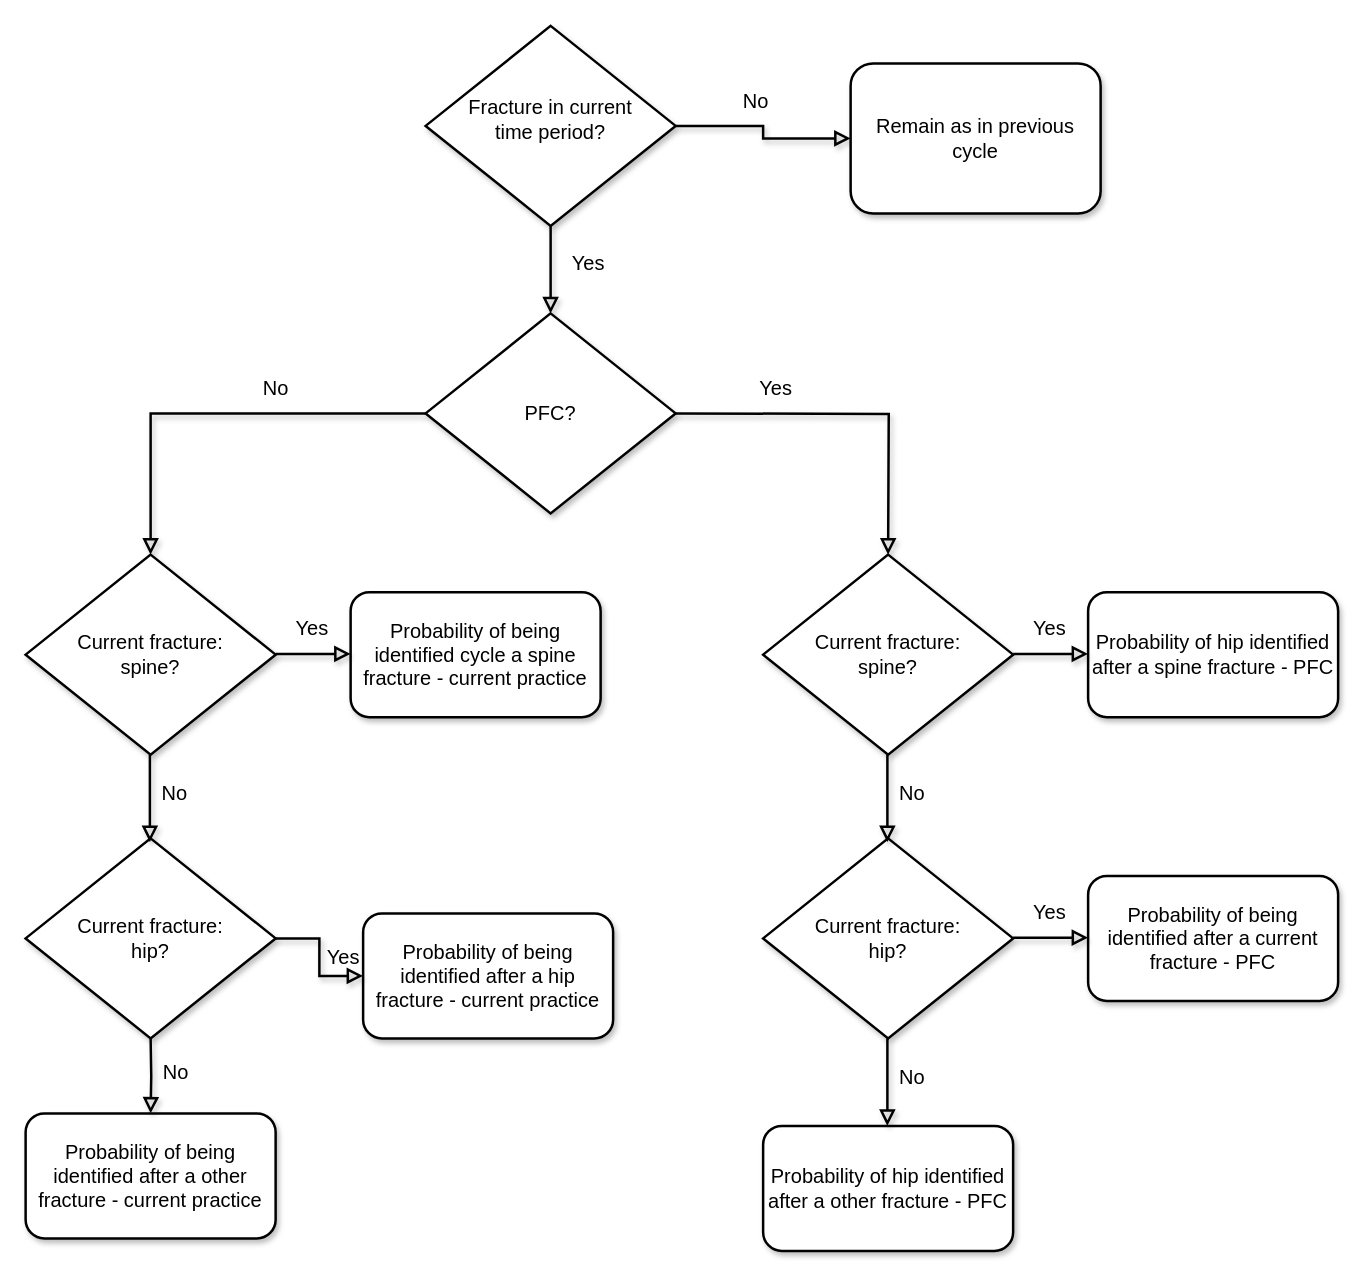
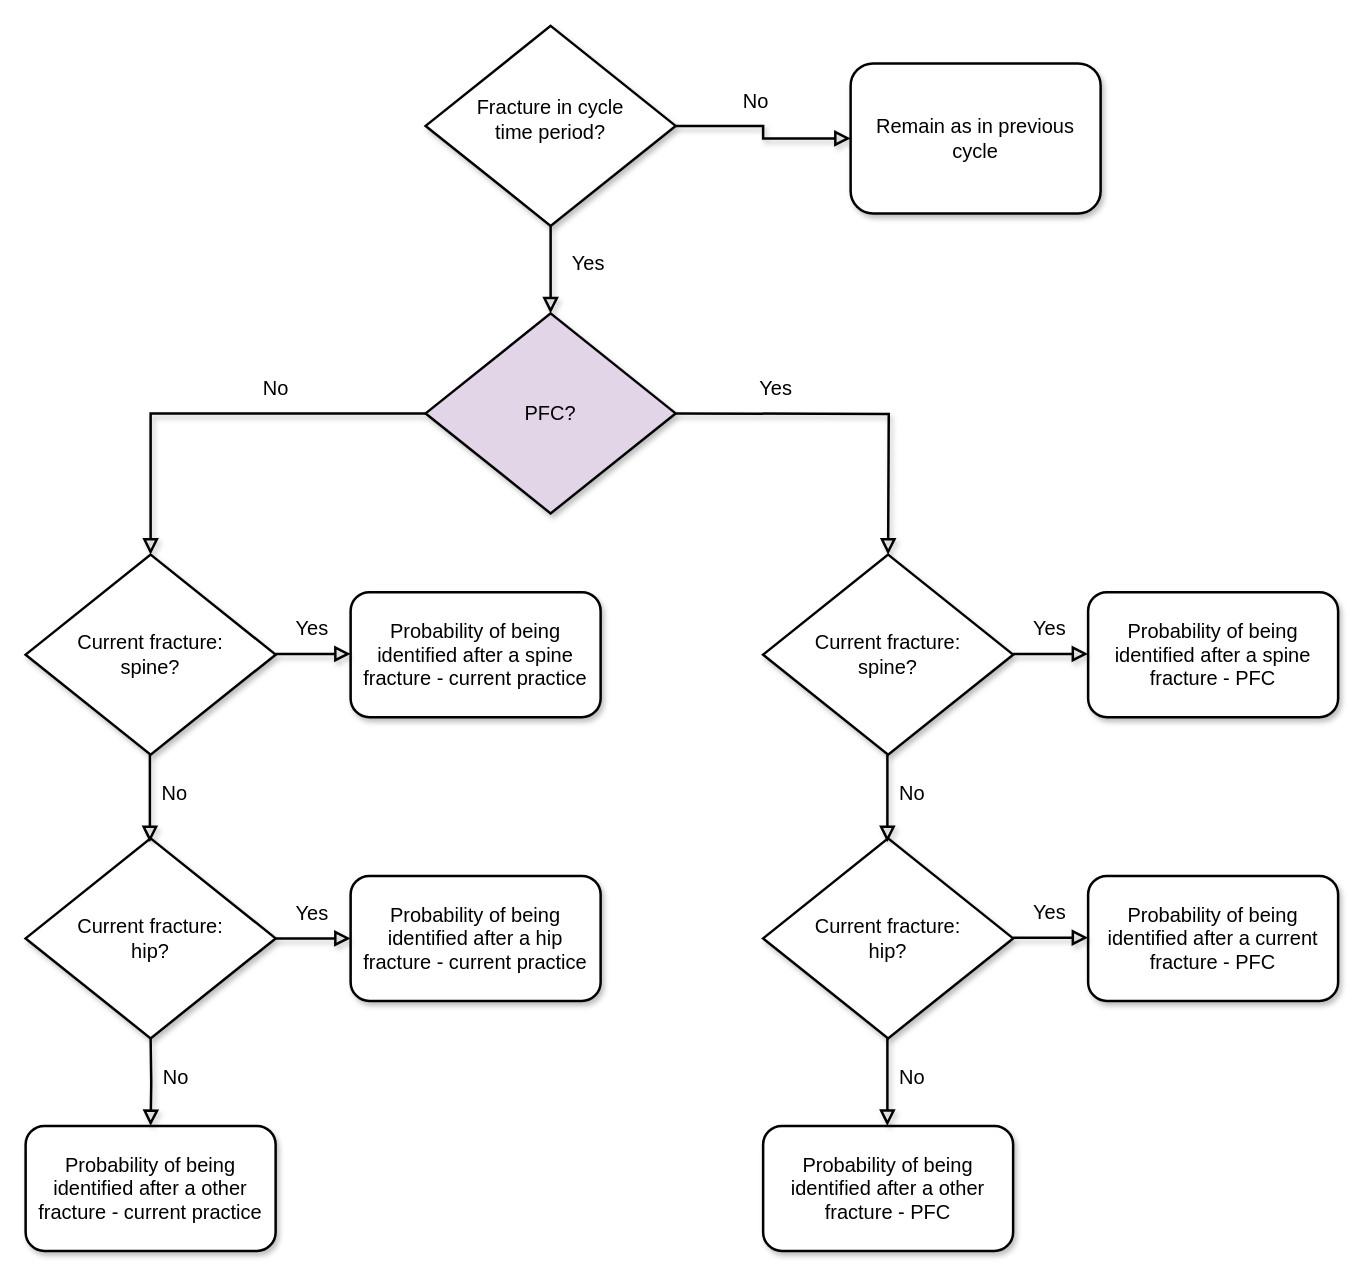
  <mxCell id="0" />
  <mxCell id="1" parent="0" />
  <mxCell id="2" value="No" style="edgeStyle=orthogonalEdgeStyle;rounded=0;html=1;jettySize=auto;orthogonalLoop=1;fontSize=16;endArrow=block;endFill=0;endSize=8;strokeWidth=2;shadow=1;labelBackgroundColor=none;entryX=0;entryY=0.5;entryDx=0;entryDy=0;exitX=1;exitY=0.5;exitDx=0;exitDy=0;" parent="1" source="6" target="7" edge="1"><mxGeometry x="-0.143" y="20" relative="1" as="geometry"><mxPoint as="offset" /><mxPoint x="510" y="130" as="sourcePoint" /><mxPoint x="680" y="130" as="targetPoint" /></mxGeometry></mxCell>
- <mxCell id="3" value="&lt;font style=&quot;font-size: 16px;&quot;&gt;&lt;span style=&quot;font-size: 16px;&quot;&gt;Probability of being identified cycle a spine fracture - current practice&lt;br style=&quot;font-size: 16px;&quot;&gt;&lt;/span&gt;&lt;/font&gt;" style="rounded=1;whiteSpace=wrap;html=1;fontSize=16;glass=0;strokeWidth=2;shadow=1;" vertex="1" parent="1"><mxGeometry x="280" y="473" width="200" height="100" as="geometry" /></mxCell>
- <mxCell id="4" value="&lt;font style=&quot;font-size: 16px;&quot;&gt;&lt;span style=&quot;font-size: 16px;&quot;&gt;Probability of being identified after a hip fracture - current practice&lt;br style=&quot;font-size: 16px;&quot;&gt;&lt;/span&gt;&lt;/font&gt;" style="rounded=1;whiteSpace=wrap;html=1;fontSize=16;glass=0;strokeWidth=2;shadow=1;" vertex="1" parent="1"><mxGeometry x="290" y="730" width="200" height="100" as="geometry" /></mxCell>
- <mxCell id="5" value="&lt;font style=&quot;font-size: 16px;&quot;&gt;&lt;span style=&quot;font-size: 16px;&quot;&gt;Probability of being identified after a other fracture - current practice&lt;br style=&quot;font-size: 16px;&quot;&gt;&lt;/span&gt;&lt;/font&gt;" style="rounded=1;whiteSpace=wrap;html=1;fontSize=16;glass=0;strokeWidth=2;shadow=1;" vertex="1" parent="1"><mxGeometry x="20" y="890" width="200" height="100" as="geometry" /></mxCell>
- <mxCell id="6" value="Fracture in current time period?" style="rhombus;whiteSpace=wrap;html=1;shadow=1;fontFamily=Helvetica;fontSize=16;align=center;strokeWidth=2;spacing=10;spacingTop=-10;spacingLeft=20;spacingRight=20;" vertex="1" parent="1"><mxGeometry x="340" y="20" width="200" height="160" as="geometry" /></mxCell>
+ <mxCell id="3" value="&lt;font style=&quot;font-size: 16px;&quot;&gt;&lt;span style=&quot;font-size: 16px;&quot;&gt;Probability of being identified after a spine fracture - current practice&lt;br style=&quot;font-size: 16px;&quot;&gt;&lt;/span&gt;&lt;/font&gt;" style="rounded=1;whiteSpace=wrap;html=1;fontSize=16;glass=0;strokeWidth=2;shadow=1;" vertex="1" parent="1"><mxGeometry x="280" y="473" width="200" height="100" as="geometry" /></mxCell>
+ <mxCell id="4" value="&lt;font style=&quot;font-size: 16px;&quot;&gt;&lt;span style=&quot;font-size: 16px;&quot;&gt;Probability of being identified after a hip fracture - current practice&lt;br style=&quot;font-size: 16px;&quot;&gt;&lt;/span&gt;&lt;/font&gt;" style="rounded=1;whiteSpace=wrap;html=1;fontSize=16;glass=0;strokeWidth=2;shadow=1;" vertex="1" parent="1"><mxGeometry x="280" y="700" width="200" height="100" as="geometry" /></mxCell>
+ <mxCell id="5" value="&lt;font style=&quot;font-size: 16px;&quot;&gt;&lt;span style=&quot;font-size: 16px;&quot;&gt;Probability of being identified after a other fracture - current practice&lt;br style=&quot;font-size: 16px;&quot;&gt;&lt;/span&gt;&lt;/font&gt;" style="rounded=1;whiteSpace=wrap;html=1;fontSize=16;glass=0;strokeWidth=2;shadow=1;" vertex="1" parent="1"><mxGeometry x="20" y="900" width="200" height="100" as="geometry" /></mxCell>
+ <mxCell id="6" value="Fracture in cycle time period?" style="rhombus;whiteSpace=wrap;html=1;shadow=1;fontFamily=Helvetica;fontSize=16;align=center;strokeWidth=2;spacing=10;spacingTop=-10;spacingLeft=20;spacingRight=20;" vertex="1" parent="1"><mxGeometry x="340" y="20" width="200" height="160" as="geometry" /></mxCell>
  <mxCell id="7" value="Remain as in previous cycle" style="rounded=1;whiteSpace=wrap;html=1;fontSize=16;glass=0;strokeWidth=2;shadow=1;" vertex="1" parent="1"><mxGeometry x="680" y="50" width="200" height="120" as="geometry" /></mxCell>
- <mxCell id="8" value="PFC?" style="rhombus;whiteSpace=wrap;html=1;shadow=1;fontFamily=Helvetica;fontSize=16;align=center;strokeWidth=2;spacing=10;spacingTop=0;spacingLeft=20;spacingRight=20;" vertex="1" parent="1"><mxGeometry x="340" y="250" width="200" height="160" as="geometry" /></mxCell>
+ <mxCell id="8" value="PFC?" style="rhombus;whiteSpace=wrap;html=1;shadow=1;fontFamily=Helvetica;fontSize=16;align=center;strokeWidth=2;spacing=10;spacingTop=0;spacingLeft=20;spacingRight=20;fillColor=#e1d5e7;" vertex="1" parent="1"><mxGeometry x="340" y="250" width="200" height="160" as="geometry" /></mxCell>
  <mxCell id="9" value="No" style="rounded=0;html=1;jettySize=auto;orthogonalLoop=1;fontSize=16;endArrow=block;endFill=0;endSize=8;strokeWidth=2;shadow=1;labelBackgroundColor=none;edgeStyle=orthogonalEdgeStyle;entryX=0.5;entryY=0;entryDx=0;entryDy=0;exitX=0;exitY=0.5;exitDx=0;exitDy=0;" edge="1" parent="1" source="8" target="10"><mxGeometry x="-0.279" y="-20" relative="1" as="geometry"><mxPoint as="offset" /><mxPoint x="300" y="340" as="sourcePoint" /><mxPoint x="120" y="450" as="targetPoint" /></mxGeometry></mxCell>
  <mxCell id="10" value="Current fracture: spine?" style="rhombus;whiteSpace=wrap;html=1;shadow=1;fontFamily=Helvetica;fontSize=16;align=center;strokeWidth=2;spacing=10;spacingTop=0;spacingLeft=20;spacingRight=20;" vertex="1" parent="1"><mxGeometry x="20" y="443" width="200" height="160" as="geometry" /></mxCell>
  <mxCell id="11" value="Current fracture: hip?" style="rhombus;whiteSpace=wrap;html=1;shadow=1;fontFamily=Helvetica;fontSize=16;align=center;strokeWidth=2;spacing=10;spacingTop=0;spacingLeft=20;spacingRight=20;" vertex="1" parent="1"><mxGeometry x="20" y="670" width="200" height="160" as="geometry" /></mxCell>
  <mxCell id="12" value="Yes" style="edgeStyle=orthogonalEdgeStyle;rounded=0;html=1;jettySize=auto;orthogonalLoop=1;fontSize=16;endArrow=block;endFill=0;endSize=8;strokeWidth=2;shadow=1;labelBackgroundColor=none;entryX=0.5;entryY=0;entryDx=0;entryDy=0;" edge="1" parent="1"><mxGeometry x="-0.435" y="20" relative="1" as="geometry"><mxPoint as="offset" /><mxPoint x="540" y="330" as="sourcePoint" /><mxPoint x="710" y="443" as="targetPoint" /></mxGeometry></mxCell>
  <mxCell id="13" value="Yes" style="edgeStyle=orthogonalEdgeStyle;rounded=0;html=1;jettySize=auto;orthogonalLoop=1;fontSize=16;endArrow=block;endFill=0;endSize=8;strokeWidth=2;shadow=1;labelBackgroundColor=none;exitX=0.5;exitY=1;exitDx=0;exitDy=0;entryX=0.5;entryY=0;entryDx=0;entryDy=0;" edge="1" parent="1" target="8"><mxGeometry x="-0.143" y="30" relative="1" as="geometry"><mxPoint as="offset" /><mxPoint x="440" y="180" as="sourcePoint" /><mxPoint x="450" y="252" as="targetPoint" /><Array as="points"><mxPoint x="440" y="230" /><mxPoint x="440" y="230" /></Array></mxGeometry></mxCell>
- <mxCell id="14" value="&lt;font style=&quot;font-size: 16px&quot;&gt;&lt;span style=&quot;font-size: 16px&quot;&gt;Probability of hip identified after a spine fracture - PFC&lt;br style=&quot;font-size: 16px&quot;&gt;&lt;/span&gt;&lt;/font&gt;" style="rounded=1;whiteSpace=wrap;html=1;fontSize=16;glass=0;strokeWidth=2;shadow=1;" vertex="1" parent="1"><mxGeometry x="870" y="473" width="200" height="100" as="geometry" /></mxCell>
+ <mxCell id="14" value="&lt;font style=&quot;font-size: 16px&quot;&gt;&lt;span style=&quot;font-size: 16px&quot;&gt;Probability of being identified after a spine fracture - PFC&lt;br style=&quot;font-size: 16px&quot;&gt;&lt;/span&gt;&lt;/font&gt;" style="rounded=1;whiteSpace=wrap;html=1;fontSize=16;glass=0;strokeWidth=2;shadow=1;" vertex="1" parent="1"><mxGeometry x="870" y="473" width="200" height="100" as="geometry" /></mxCell>
  <mxCell id="15" value="&lt;font style=&quot;font-size: 16px&quot;&gt;&lt;span style=&quot;font-size: 16px&quot;&gt;Probability of being identified after a current fracture - PFC&lt;/span&gt;&lt;/font&gt;&lt;font style=&quot;font-size: 16px&quot;&gt;&lt;span style=&quot;font-size: 16px&quot;&gt;&lt;font style=&quot;font-size: 16px&quot;&gt;&lt;span style=&quot;font-size: 16px&quot;&gt;&lt;/span&gt;&lt;/font&gt;&lt;/span&gt;&lt;/font&gt;" style="rounded=1;whiteSpace=wrap;html=1;fontSize=16;glass=0;strokeWidth=2;shadow=1;" vertex="1" parent="1"><mxGeometry x="870" y="700" width="200" height="100" as="geometry" /></mxCell>
- <mxCell id="16" value="&lt;font style=&quot;font-size: 16px&quot;&gt;&lt;span style=&quot;font-size: 16px&quot;&gt;Probability of hip identified after a other fracture - PFC&lt;br style=&quot;font-size: 16px&quot;&gt;&lt;/span&gt;&lt;/font&gt;" style="rounded=1;whiteSpace=wrap;html=1;fontSize=16;glass=0;strokeWidth=2;shadow=1;" vertex="1" parent="1"><mxGeometry x="610" y="900" width="200" height="100" as="geometry" /></mxCell>
+ <mxCell id="16" value="&lt;font style=&quot;font-size: 16px&quot;&gt;&lt;span style=&quot;font-size: 16px&quot;&gt;Probability of being identified after a other fracture - PFC&lt;br style=&quot;font-size: 16px&quot;&gt;&lt;/span&gt;&lt;/font&gt;" style="rounded=1;whiteSpace=wrap;html=1;fontSize=16;glass=0;strokeWidth=2;shadow=1;" vertex="1" parent="1"><mxGeometry x="610" y="900" width="200" height="100" as="geometry" /></mxCell>
  <mxCell id="17" value="Current fracture: spine?" style="rhombus;whiteSpace=wrap;html=1;shadow=1;fontFamily=Helvetica;fontSize=16;align=center;strokeWidth=2;spacing=10;spacingTop=0;spacingLeft=20;spacingRight=20;" vertex="1" parent="1"><mxGeometry x="610" y="443" width="200" height="160" as="geometry" /></mxCell>
  <mxCell id="18" value="Current fracture: hip?" style="rhombus;whiteSpace=wrap;html=1;shadow=1;fontFamily=Helvetica;fontSize=16;align=center;strokeWidth=2;spacing=10;spacingTop=0;spacingLeft=20;spacingRight=20;" vertex="1" parent="1"><mxGeometry x="610" y="670" width="200" height="160" as="geometry" /></mxCell>
  <mxCell id="19" value="No" style="edgeStyle=orthogonalEdgeStyle;rounded=0;html=1;jettySize=auto;orthogonalLoop=1;fontSize=16;endArrow=block;endFill=0;endSize=8;strokeWidth=2;shadow=1;labelBackgroundColor=none;entryX=0.5;entryY=0;entryDx=0;entryDy=0;" edge="1" parent="1" target="5"><mxGeometry x="-0.143" y="20" relative="1" as="geometry"><mxPoint y="1" as="offset" /><mxPoint x="120" y="830" as="sourcePoint" /><mxPoint x="280" y="749.29" as="targetPoint" /></mxGeometry></mxCell>
  <mxCell id="20" value="Yes" style="edgeStyle=orthogonalEdgeStyle;rounded=0;html=1;jettySize=auto;orthogonalLoop=1;fontSize=16;endArrow=block;endFill=0;endSize=8;strokeWidth=2;shadow=1;labelBackgroundColor=none;exitX=1;exitY=0.5;exitDx=0;exitDy=0;entryX=0;entryY=0.5;entryDx=0;entryDy=0;" edge="1" parent="1" source="11" target="4"><mxGeometry y="20" relative="1" as="geometry"><mxPoint x="-1" as="offset" /><mxPoint x="230" y="630" as="sourcePoint" /><mxPoint x="230" y="700" as="targetPoint" /></mxGeometry></mxCell>
  <mxCell id="21" value="No" style="edgeStyle=orthogonalEdgeStyle;rounded=0;html=1;jettySize=auto;orthogonalLoop=1;fontSize=16;endArrow=block;endFill=0;endSize=8;strokeWidth=2;shadow=1;labelBackgroundColor=none;entryX=0.5;entryY=0;entryDx=0;entryDy=0;" edge="1" parent="1"><mxGeometry x="-0.143" y="20" relative="1" as="geometry"><mxPoint y="1" as="offset" /><mxPoint x="119.41" y="603" as="sourcePoint" /><mxPoint x="119.41" y="673" as="targetPoint" /></mxGeometry></mxCell>
  <mxCell id="22" value="Yes" style="edgeStyle=orthogonalEdgeStyle;rounded=0;html=1;jettySize=auto;orthogonalLoop=1;fontSize=16;endArrow=block;endFill=0;endSize=8;strokeWidth=2;shadow=1;labelBackgroundColor=none;exitX=1;exitY=0.5;exitDx=0;exitDy=0;entryX=0;entryY=0.5;entryDx=0;entryDy=0;" edge="1" parent="1"><mxGeometry y="20" relative="1" as="geometry"><mxPoint x="-1" as="offset" /><mxPoint x="220" y="522.41" as="sourcePoint" /><mxPoint x="280" y="522.41" as="targetPoint" /></mxGeometry></mxCell>
  <mxCell id="23" value="Yes" style="edgeStyle=orthogonalEdgeStyle;rounded=0;html=1;jettySize=auto;orthogonalLoop=1;fontSize=16;endArrow=block;endFill=0;endSize=8;strokeWidth=2;shadow=1;labelBackgroundColor=none;exitX=1;exitY=0.5;exitDx=0;exitDy=0;entryX=0;entryY=0.5;entryDx=0;entryDy=0;" edge="1" parent="1"><mxGeometry y="20" relative="1" as="geometry"><mxPoint x="-1" as="offset" /><mxPoint x="810" y="522.41" as="sourcePoint" /><mxPoint x="870" y="522.41" as="targetPoint" /></mxGeometry></mxCell>
  <mxCell id="24" value="Yes" style="edgeStyle=orthogonalEdgeStyle;rounded=0;html=1;jettySize=auto;orthogonalLoop=1;fontSize=16;endArrow=block;endFill=0;endSize=8;strokeWidth=2;shadow=1;labelBackgroundColor=none;exitX=1;exitY=0.5;exitDx=0;exitDy=0;entryX=0;entryY=0.5;entryDx=0;entryDy=0;" edge="1" parent="1"><mxGeometry y="20" relative="1" as="geometry"><mxPoint x="-1" as="offset" /><mxPoint x="810" y="749.41" as="sourcePoint" /><mxPoint x="870" y="749.41" as="targetPoint" /></mxGeometry></mxCell>
  <mxCell id="25" value="No" style="edgeStyle=orthogonalEdgeStyle;rounded=0;html=1;jettySize=auto;orthogonalLoop=1;fontSize=16;endArrow=block;endFill=0;endSize=8;strokeWidth=2;shadow=1;labelBackgroundColor=none;entryX=0.5;entryY=0;entryDx=0;entryDy=0;" edge="1" parent="1"><mxGeometry x="-0.143" y="20" relative="1" as="geometry"><mxPoint y="1" as="offset" /><mxPoint x="709.41" y="830" as="sourcePoint" /><mxPoint x="709.41" y="900" as="targetPoint" /></mxGeometry></mxCell>
  <mxCell id="26" value="No" style="edgeStyle=orthogonalEdgeStyle;rounded=0;html=1;jettySize=auto;orthogonalLoop=1;fontSize=16;endArrow=block;endFill=0;endSize=8;strokeWidth=2;shadow=1;labelBackgroundColor=none;entryX=0.5;entryY=0;entryDx=0;entryDy=0;" edge="1" parent="1"><mxGeometry x="-0.143" y="20" relative="1" as="geometry"><mxPoint y="1" as="offset" /><mxPoint x="709.41" y="603" as="sourcePoint" /><mxPoint x="709.41" y="673" as="targetPoint" /></mxGeometry></mxCell>
